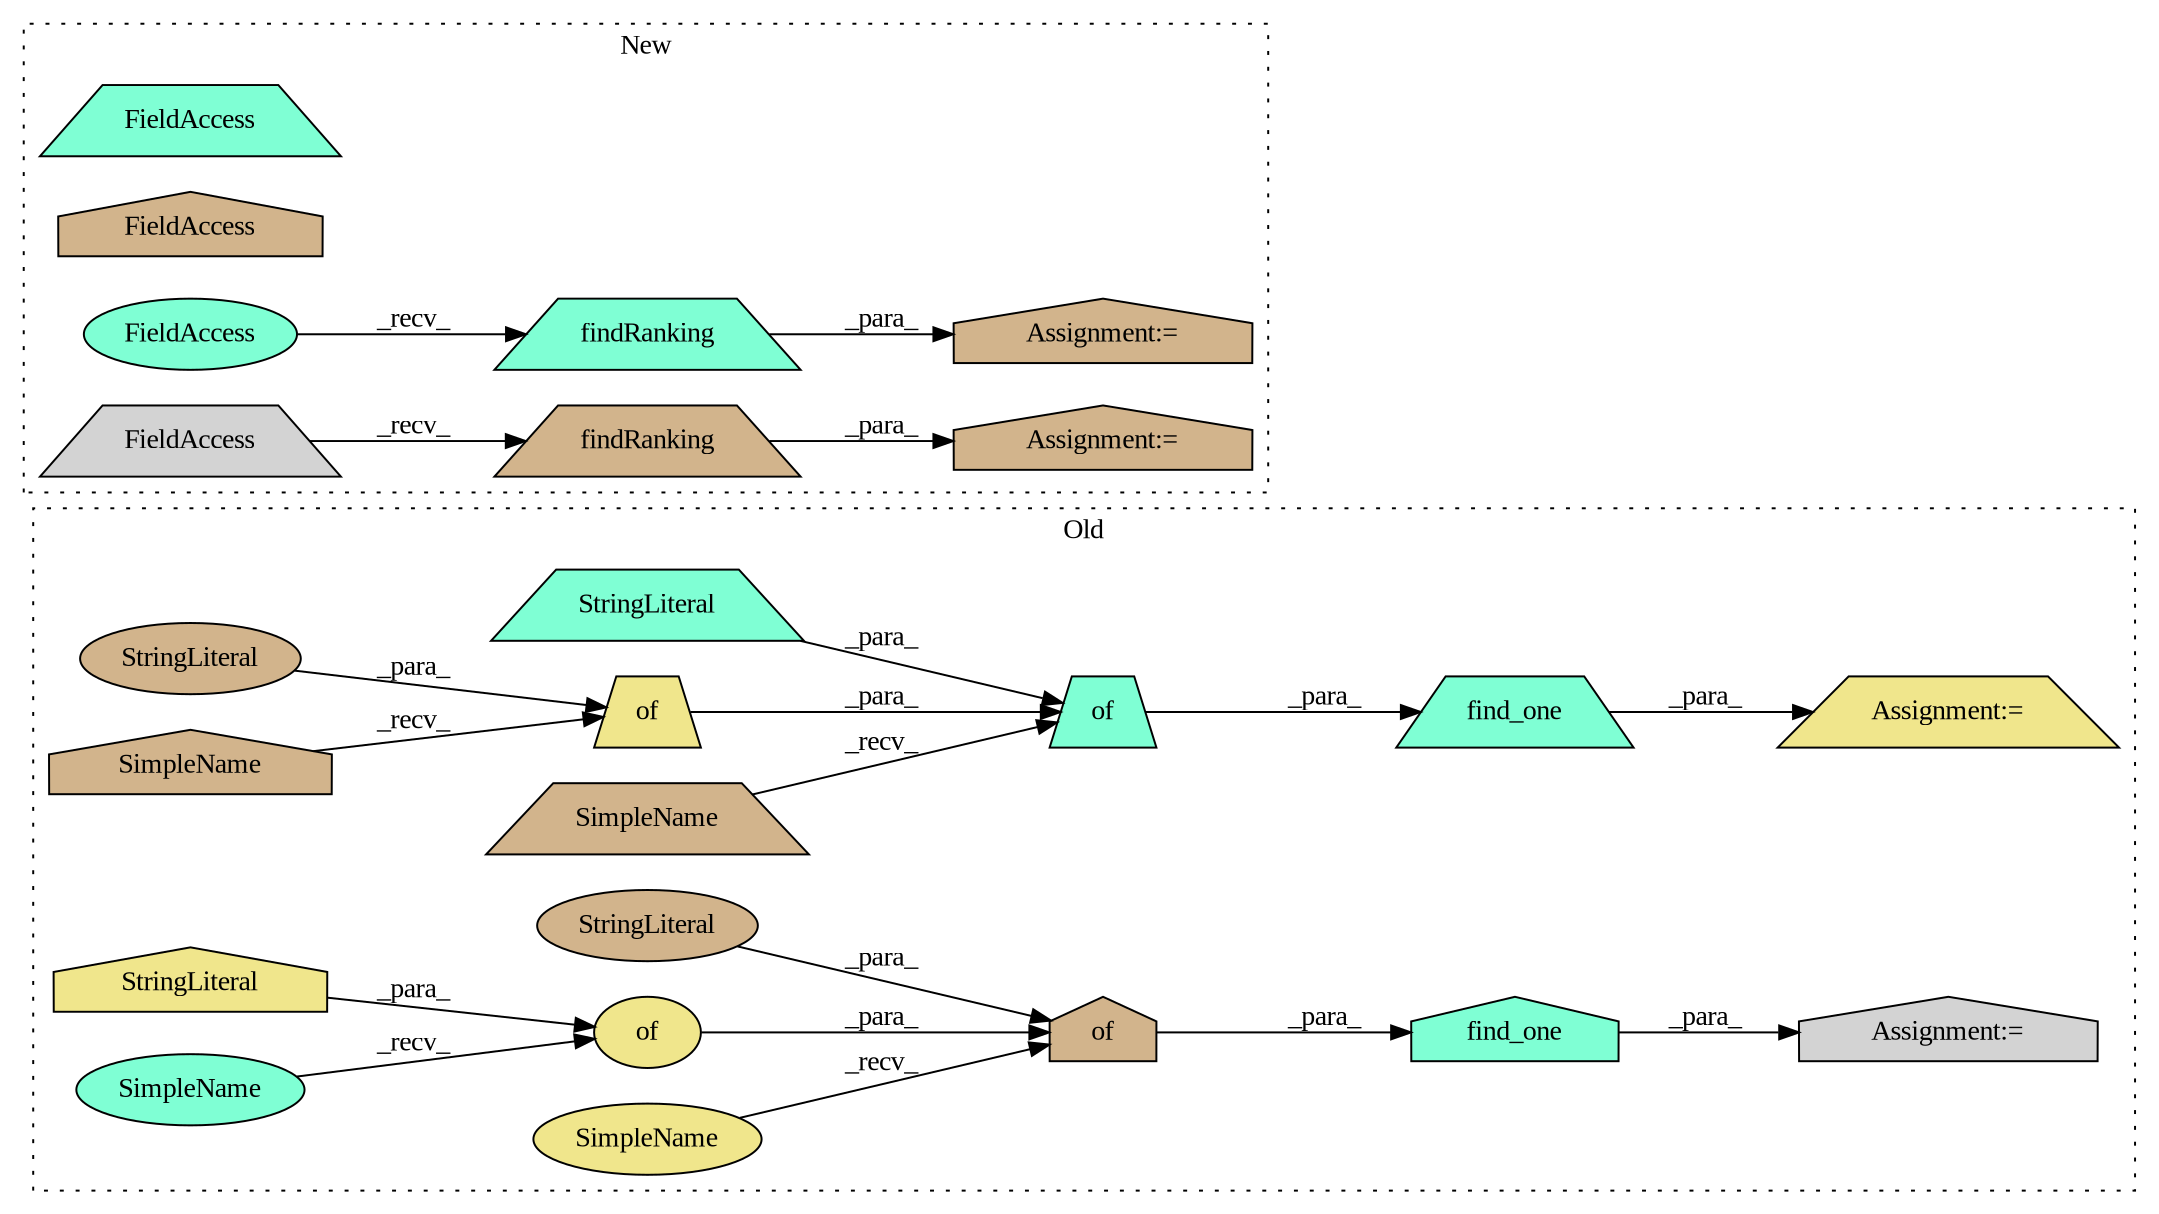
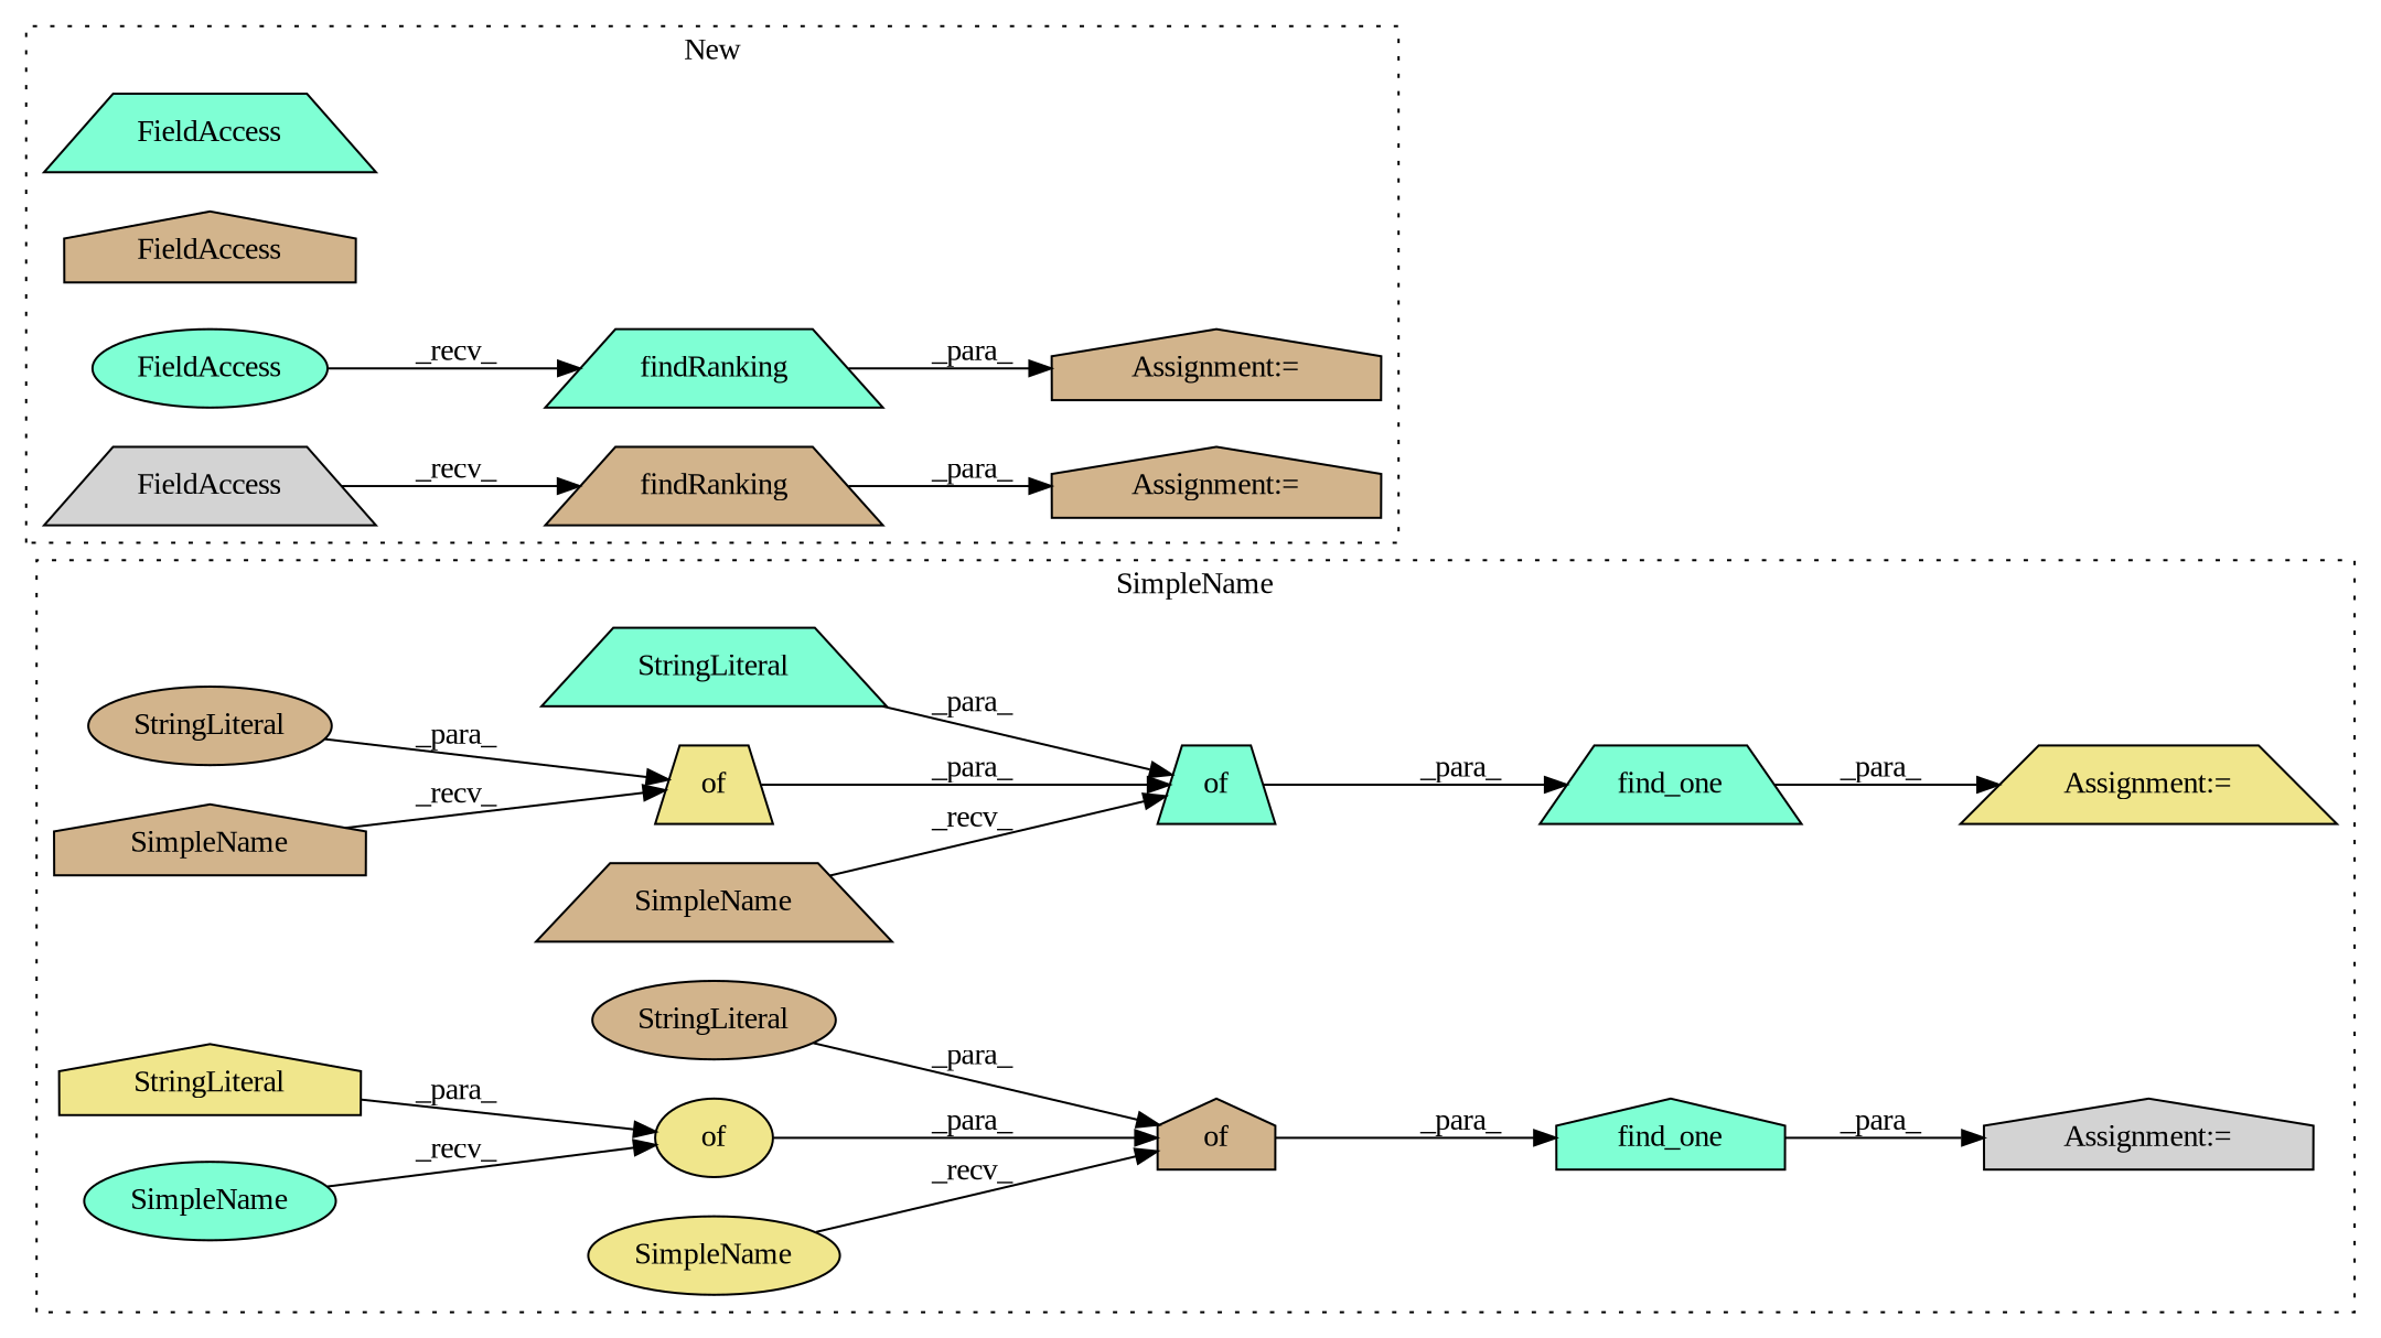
  digraph {
    rankdir=LR
    fontname="Liberation Serif"
    node [a=32 l="3,1" s=836 shape=trapezium style=filled fillcolor=tan fontname="Liberation Serif"]
    edge [fontname="Liberation Serif"]
    n1 [l="9,1" label=find_one s="741,782" shape=house fillcolor=aquamarine]
    n2 [label=of s="754,781" shape=house]
    n3 [label=of s="767,780" shape=ellipse fillcolor=khaki]
    n4 [a=45 l=8 label=StringLiteral s=770 shape=house fillcolor=khaki]
    n5 [label=of s="968,997" fillcolor=aquamarine]
    n6 [l="9,1" label=find_one s="955,998" fillcolor=aquamarine]
    n7 [label=of s="981,996" fillcolor=khaki]
    n8 [a=45 l=5 label=StringLiteral s=757 shape=ellipse]
    n9 [a=45 l=5 label=StringLiteral s=971 fillcolor=aquamarine]
    n10 [a=7 l=1 label="Assignment:=" s=738 shape=house fillcolor=lightgrey]
    n11 [a=7 l=1 label="Assignment:=" s=952 fillcolor=khaki]
    n12 [a=45 l=8 label=StringLiteral s=984 shape=ellipse]
    n13 [a=42 l=3 label=SimpleName s=977 shape=house]
    n14 [a=42 l=3 label=SimpleName s=964]
    n15 [a=42 l=3 label=SimpleName s=750 shape=ellipse fillcolor=khaki]
    n16 [a=42 l=3 label=SimpleName s=763 shape=ellipse fillcolor=aquamarine]
    n17 [l="12,1" label=findRanking s="854,869"]
    n18 [a=22 l=17 label=FieldAccess fillcolor=aquamarine]
    n19 [a=22 l=17 label=FieldAccess s=632 shape=house]
    n20 [l="12,1" label=findRanking s="650,665" fillcolor=aquamarine]
    n21 [a=7 l=1 label="Assignment:=" s=631 shape=house]
    n22 [a=7 l=1 label="Assignment:=" s=835 shape=house]
    n23 [a=22 l=17 label=FieldAccess s=632 shape=ellipse fillcolor=aquamarine]
    n24 [a=22 l=17 label=FieldAccess fillcolor=lightgrey]
    subgraph cluster_1 {
-     label=Old
+     label=SimpleName
      style=dotted
      n1
      n2
      n3
      n4
      n5
      n6
      n7
      n8
      n9
      n10
      n11
      n12
      n13
      n14
      n15
      n16
    }
    subgraph cluster_2 {
      label=New
      style=dotted
      n17
      n18
      n19
      n20
      n21
      n22
      n23
      n24
    }
    n1 -> n10 [label=_para_]
    n2 -> n1 [label=_para_]
    n3 -> n2 [label=_para_]
    n4 -> n3 [label=_para_]
    n5 -> n6 [label=_para_]
    n6 -> n11 [label=_para_]
    n7 -> n5 [label=_para_]
    n8 -> n2 [label=_para_]
    n9 -> n5 [label=_para_]
    n12 -> n7 [label=_para_]
    n13 -> n7 [label=_recv_]
    n14 -> n5 [label=_recv_]
    n15 -> n2 [label=_recv_]
    n16 -> n3 [label=_recv_]
    n17 -> n22 [label=_para_]
    n20 -> n21 [label=_para_]
    n23 -> n20 [label=_recv_]
    n24 -> n17 [label=_recv_]
  }
